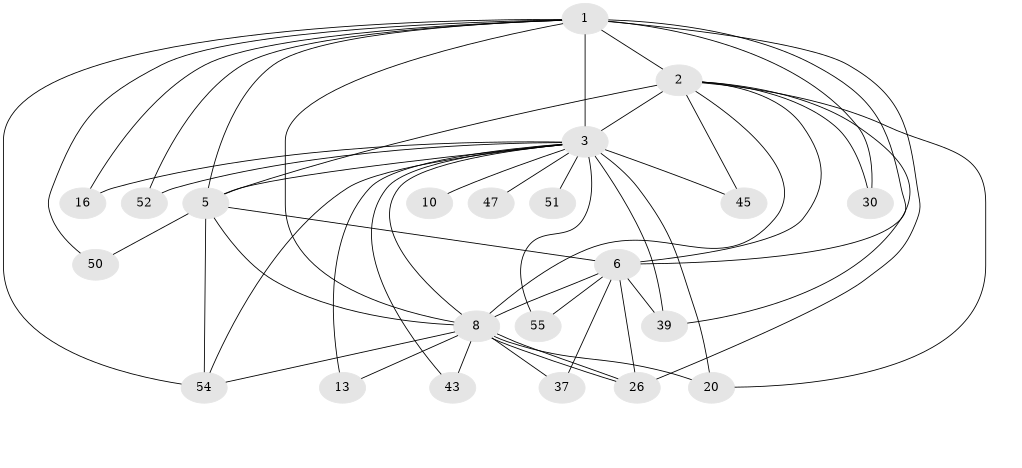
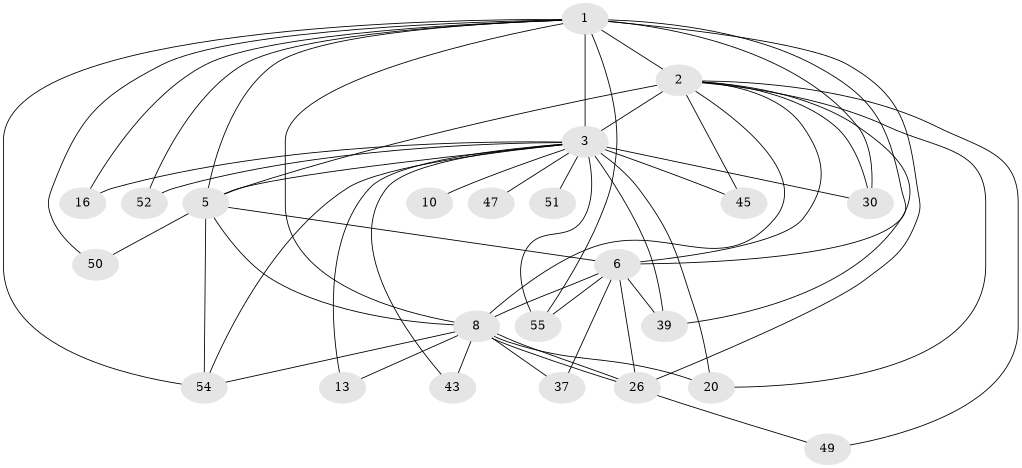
  graph {
    node [color=gray90 style=filled]
    1 [super="+34+33"]
    2 [super="+48+67+10"]
    3 [super="+4+9+72"]
    5
    6 [super="+7+17+40+25+66+65+74+23+18+53+73"]
    8 [super="+11"]
    16 [super="+59"]
    26 [super="+28"]
    30
    50
    52
    54 [super="+61"]
    55 [super="+64"]
    20 [super="+63+21"]
    39 [super="+70"]
    45
+   49
    13
    n19 [label=10 super="+77+42"]
    43
    47
    51
    37
    1 -- 2 [weight=4]
    1 -- 3 [weight=5]
    1 -- 5
    1 -- 6 [weight=3]
    1 -- 8 [weight=4]
    1 -- 16
    1 -- 26 [weight=2]
    1 -- 30
    1 -- 50
    1 -- 52
    1 -- 54
+   1 -- 55
    2 -- 3 [weight=9]
    2 -- 5 [weight=5]
    2 -- 6 [weight=6]
    2 -- 8 [weight=5]
    2 -- 30
    2 -- 20
    2 -- 39
    2 -- 45
+   2 -- 49
    3 -- 5 [weight=4]
-   3 -- 8 [weight=6]
+   3 -- 30 [weight=6]
    3 -- 16 [weight=2]
    3 -- 52
    3 -- 54
    3 -- 55
    3 -- 20 [weight=2]
    3 -- 39 [weight=10]
    3 -- 45
    3 -- 13
    3 -- n19 [weight=5]
    3 -- 43
    3 -- 47 [weight=2]
    3 -- 51 [weight=2]
    5 -- 6 [weight=4]
    5 -- 8 [weight=2]
    5 -- 50
    5 -- 54
    6 -- 8 [weight=7]
    6 -- 26
    6 -- 55
    6 -- 39 [weight=2]
    6 -- 37
    8 -- 26
    8 -- 26
    8 -- 54
    8 -- 20
    8 -- 13
    8 -- 43
    8 -- 37
+   26 -- 49
  }
